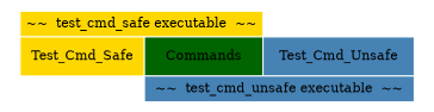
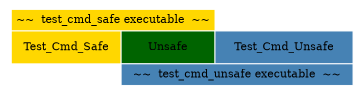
  digraph {
-   n1 [color=white fontsize=12 label=< <TABLE COLOR="WHITE" BORDER="0" CELLBORDER="1" CELLPADDING="4" CELLSPACING="0">   <TR>     <TD COLSPAN="2" BGCOLOR="gold">~~  test_cmd_safe executable  ~~</TD>     <TD COLSPAN="1" BORDER="0"></TD>   </TR>   <TR BORDER="2">     <TD BGCOLOR="gold" HEIGHT="35">Test_Cmd_Safe</TD>     <TD BGCOLOR="darkgreen">Commands</TD>     <TD BGCOLOR="steelblue">Test_Cmd_Unsafe</TD>   </TR>   <TR>     <TD COLSPAN="1" BORDER="0"></TD>     <TD COLSPAN="2" BGCOLOR="steelblue">~~  test_cmd_unsafe executable  ~~</TD>   </TR> </TABLE>> shape=record]
+   n1 [color=white fontsize=12 label=< <TABLE COLOR="WHITE" BORDER="0" CELLBORDER="1" CELLPADDING="4" CELLSPACING="0">   <TR>     <TD COLSPAN="2" BGCOLOR="gold">~~  test_cmd_safe executable  ~~</TD>     <TD COLSPAN="1" BORDER="0"></TD>   </TR>   <TR BORDER="2">     <TD BGCOLOR="gold" HEIGHT="35">Test_Cmd_Safe</TD>     <TD BGCOLOR="darkgreen">Unsafe</TD>     <TD BGCOLOR="steelblue">Test_Cmd_Unsafe</TD>   </TR>   <TR>     <TD COLSPAN="1" BORDER="0"></TD>     <TD COLSPAN="2" BGCOLOR="steelblue">~~  test_cmd_unsafe executable  ~~</TD>   </TR> </TABLE>> shape=record]
  }
